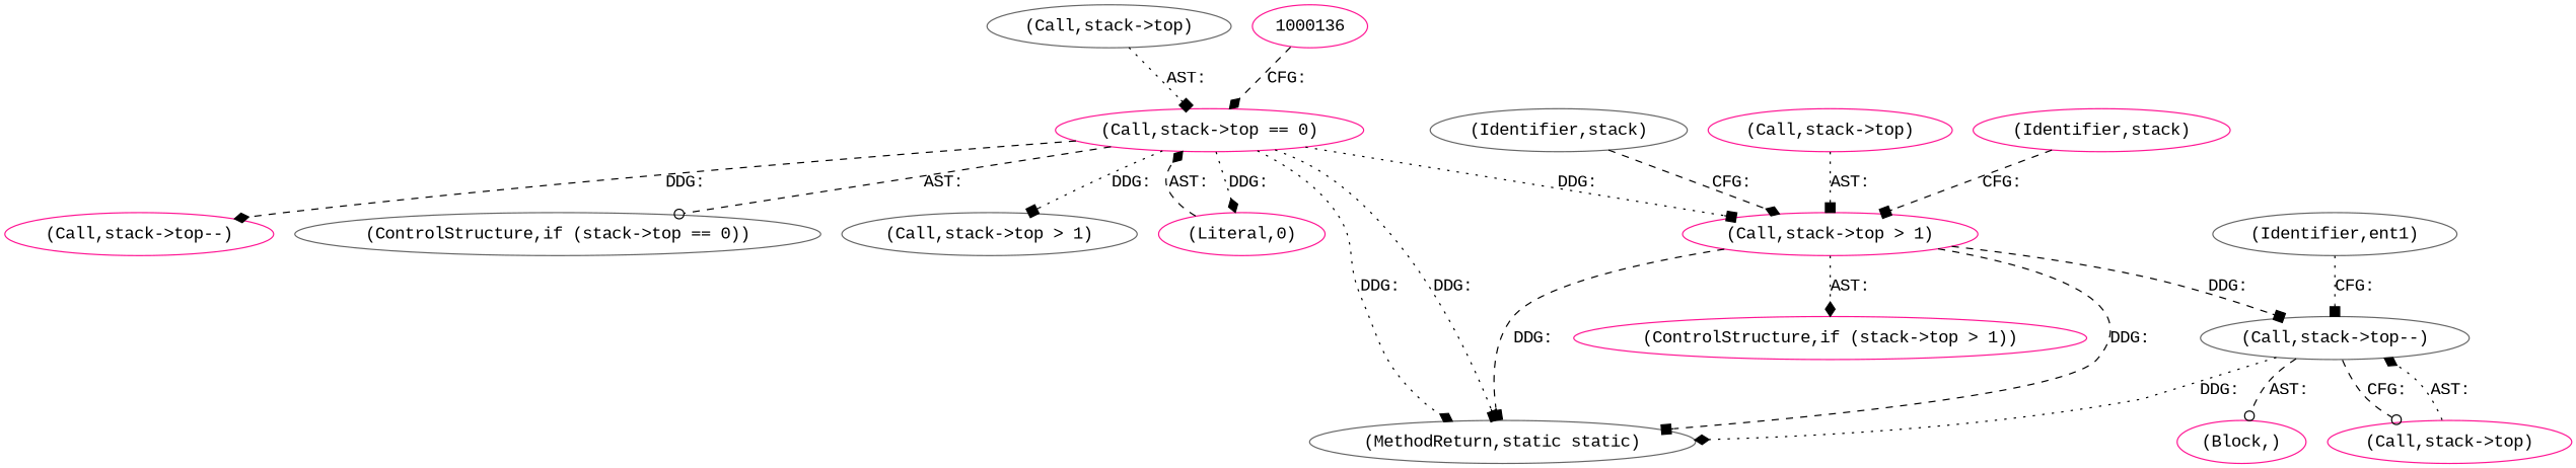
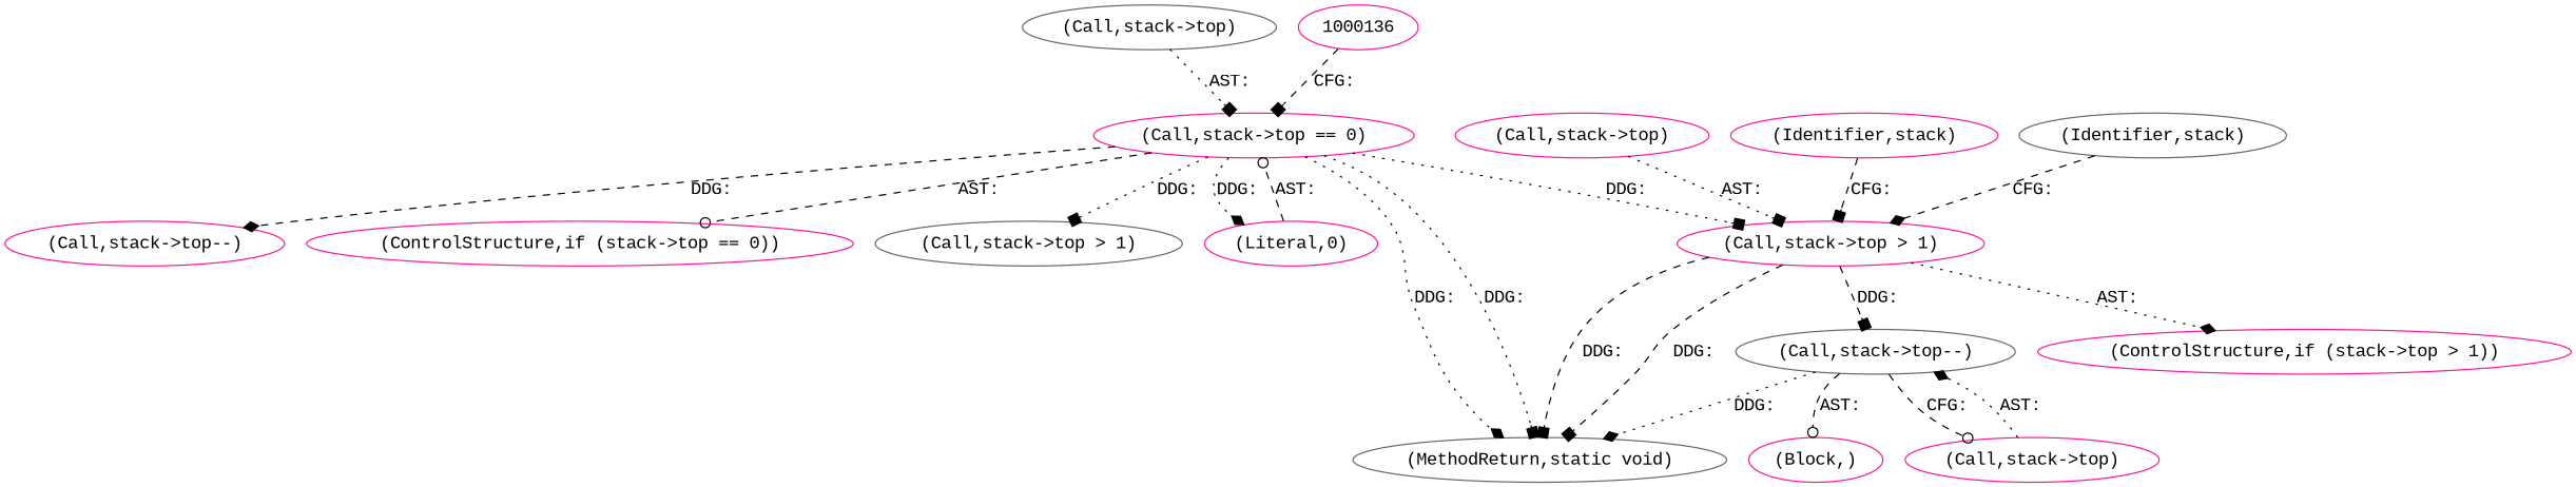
  digraph {
    fontname="Liberation Mono"
    node [color=deeppink fontname="Liberation Mono"]
    edge [arrowhead=box fontname="Liberation Mono" style=dashed]
    n1 [label="(Call,stack->top > 1)"]
    n2 [color=gray40 label="(Call,stack->top--)"]
    n3 [label="(ControlStructure,if (stack->top > 1))"]
-   n4 [color=gray40 label="(MethodReturn,static static)"]
+   n4 [color=gray40 label="(MethodReturn,static void)"]
    n5 [label="(Block,)"]
    n6 [label="(Call,stack->top)"]
    n7 [label="(Call,stack->top == 0)"]
    n8 [label="(Call,stack->top--)"]
-   n9 [color=gray40 label="(ControlStructure,if (stack->top == 0))"]
+   n9 [label="(ControlStructure,if (stack->top == 0))"]
    n10 [color=gray40 label="(Call,stack->top > 1)"]
    n11 [label="(Literal,0)"]
    n12 [label="(Call,stack->top)"]
    n13 [color=gray40 label="(Call,stack->top)"]
-   n14 [color=gray40 label="(Identifier,ent1)"]
    n15 [label="(Identifier,stack)"]
    n16 [color=gray40 label="(Identifier,stack)"]
    1000136
    n1 -> n2 [label="DDG: "]
    n1 -> n3 [arrowhead=diamond label="AST: " style=dotted]
    n1 -> n4 [label="DDG: "]
    n1 -> n4 [label="DDG: "]
    n2 -> n4 [arrowhead=diamond label="DDG: " style=dotted]
    n2 -> n5 [arrowhead=odot label="AST: "]
    n2 -> n6 [arrowhead=odot label="CFG: "]
    n6 -> n2 [arrowhead=diamond label="AST: " style=dotted]
    n7 -> n1 [label="DDG: " style=dotted]
    n7 -> n4 [arrowhead=diamond label="DDG: " style=dotted]
    n7 -> n4 [label="DDG: " style=dotted]
    n7 -> n8 [arrowhead=diamond label="DDG: "]
    n7 -> n9 [arrowhead=odot label="AST: "]
    n7 -> n10 [label="DDG: " style=dotted]
    n7 -> n11 [arrowhead=diamond label="DDG: " style=dotted]
-   n11 -> n7 [arrowhead=diamond label="AST: "]
+   n11 -> n7 [arrowhead=odot label="AST: "]
    n12 -> n1 [label="AST: " style=dotted]
    n13 -> n7 [label="AST: " style=dotted]
-   n14 -> n2 [label="CFG: " style=dotted]
    n15 -> n1 [label="CFG: "]
    n16 -> n1 [arrowhead=diamond label="CFG: "]
-   1000136 -> n7 [arrowhead=diamond label="CFG: "]
+   1000136 -> n7 [label="CFG: "]
  }
